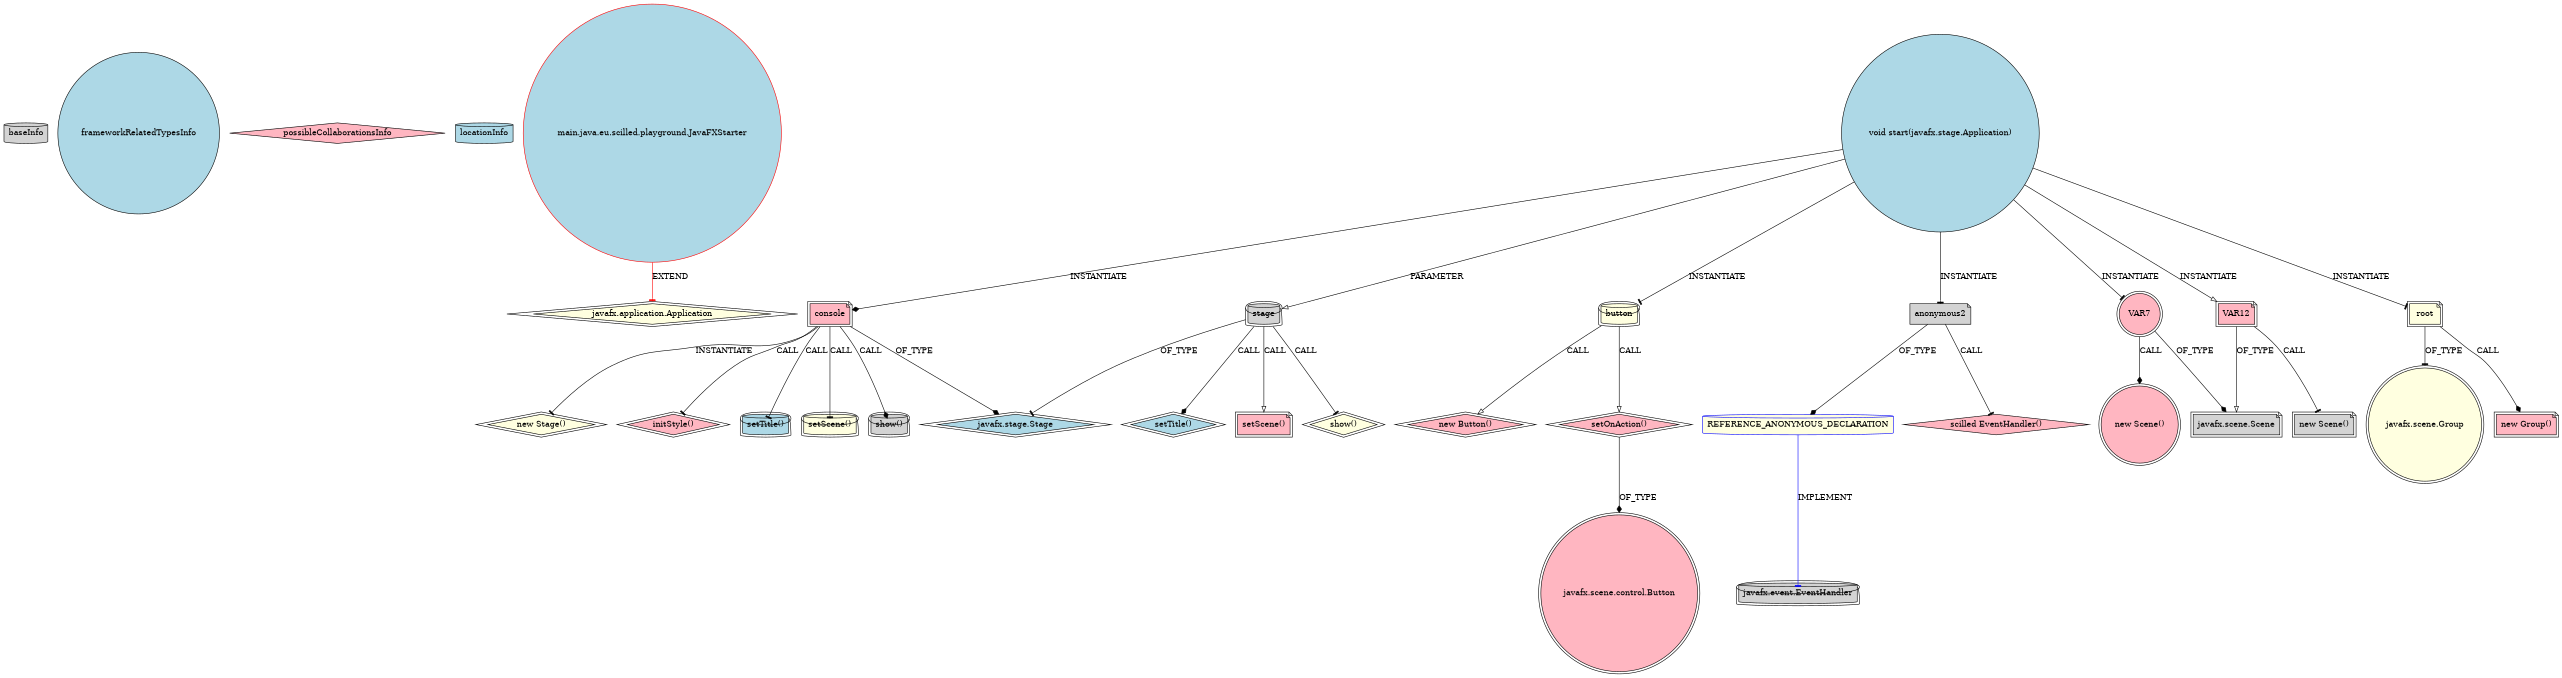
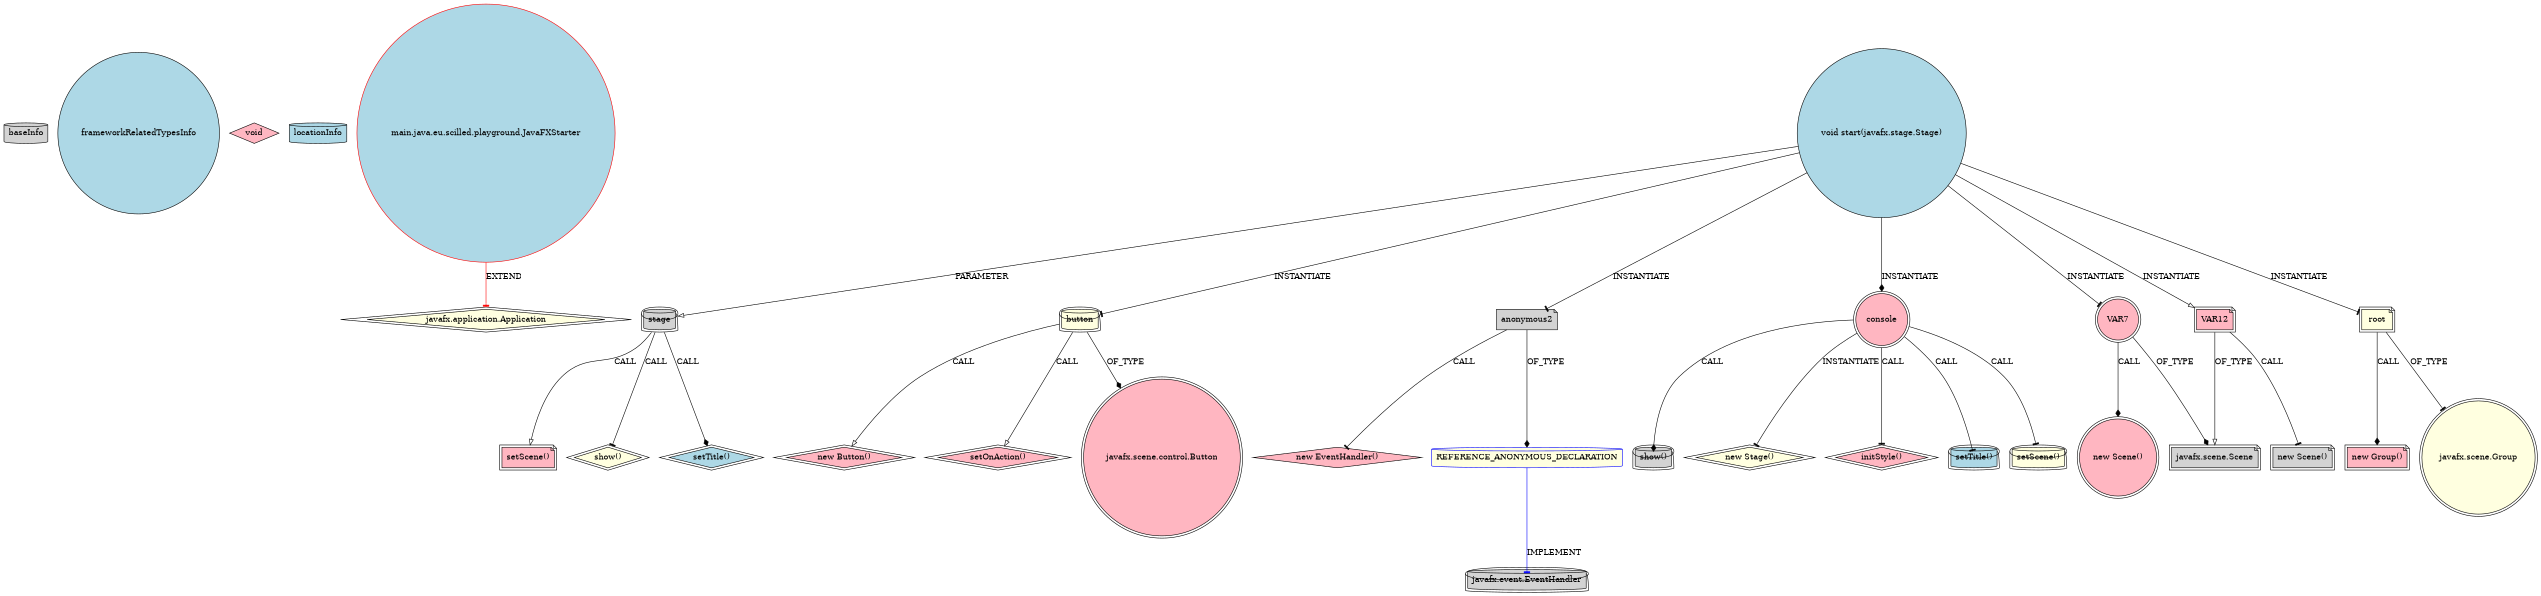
  digraph {
    node [fillcolor=lightpink shape=diamond style=filled isFrameworkType=true vertexType=INSIDE_CALL peripheries=2]
    edge [arrowhead=tee]
    baseInfo [category=extension_graph fillcolor=lightgrey graphId=895 isAnonymous=false possibleRelation=true shape=cylinder isFrameworkType="" vertexType="" peripheries=""]
    frameworkRelatedTypesInfo [0="javafx.application.Application" fillcolor=lightblue shape=circle isFrameworkType="" vertexType="" peripheries=""]
-   possibleCollaborationsInfo [0="895~OVERRIDING_METHOD_DECLARATION-INSTANTIATION-~javafx.application.Application ~javafx.event.EventHandler ~false~true" isFrameworkType="" vertexType="" peripheries=""]
+   possibleCollaborationsInfo [0="895~OVERRIDING_METHOD_DECLARATION-INSTANTIATION-~javafx.application.Application ~javafx.event.EventHandler ~false~true" label=void isFrameworkType="" vertexType="" peripheries=""]
    locationInfo [contextSignature=JavaFXStarter filePath="/Mareck-playground/playground-master/javafx2/src/main/java/eu/scilled/playground/JavaFXStarter.java" fillcolor=lightblue graphId=895 projectName="Mareck-playground" shape=cylinder isFrameworkType="" vertexType="" peripheries=""]
    n5 [color=red fillcolor=lightblue isFrameworkType=false label="main.java.eu.scilled.playground.JavaFXStarter" shape=circle vertexType=ROOT_CLIENT_CLASS_DECLARATION peripheries=""]
    n6 [fillcolor=lightyellow label="javafx.application.Application" vertexType=FRAMEWORK_CLASS_TYPE]
-   n7 [fillcolor=lightblue isFrameworkType=false label="void start(javafx.stage.Application)" shape=circle vertexType=OVERRIDING_METHOD_DECLARATION peripheries=""]
+   n7 [fillcolor=lightblue isFrameworkType=false label="void start(javafx.stage.Stage)" shape=circle vertexType=OVERRIDING_METHOD_DECLARATION peripheries=""]
    n8 [fillcolor=lightgrey label=stage shape=cylinder vertexType=PARAMETER_DECLARATION]
    n9 [fillcolor=lightyellow label=button shape=cylinder vertexType=VARIABLE_EXPRESION]
    n10 [fillcolor=lightgrey isFrameworkType=false label=anonymous2 shape=note vertexType=VARIABLE_EXPRESION peripheries=""]
-   n11 [label=console shape=note vertexType=VARIABLE_EXPRESION]
+   n11 [label=console shape=circle vertexType=VARIABLE_EXPRESION]
    n12 [label=VAR7 shape=circle vertexType=VARIABLE_EXPRESION]
    n13 [fillcolor=lightyellow label=root shape=note vertexType=VARIABLE_EXPRESION]
    n14 [label=VAR12 shape=note vertexType=VARIABLE_EXPRESION]
-   n15 [fillcolor=lightblue label="javafx.stage.Stage" vertexType=FRAMEWORK_CLASS_TYPE]
    n16 [fillcolor=lightblue label="setTitle()"]
    n17 [label="setScene()" shape=note]
    n18 [fillcolor=lightyellow label="show()"]
    n19 [label="javafx.scene.control.Button" shape=circle vertexType=FRAMEWORK_CLASS_TYPE]
    n20 [label="new Button()" vertexType=CONSTRUCTOR_CALL]
    n21 [label="setOnAction()"]
    n22 [color=blue fillcolor=lightyellow isFrameworkType=false label=REFERENCE_ANONYMOUS_DECLARATION shape=cylinder vertexType=REFERENCE_ANONYMOUS_DECLARATION peripheries=""]
-   n23 [isFrameworkType=false label="scilled EventHandler()" vertexType=CONSTRUCTOR_CALL peripheries=""]
+   n23 [isFrameworkType=false label="new EventHandler()" vertexType=CONSTRUCTOR_CALL peripheries=""]
    n24 [fillcolor=lightyellow label="new Stage()" vertexType=CONSTRUCTOR_CALL]
    n25 [label="initStyle()"]
    n26 [fillcolor=lightblue label="setTitle()" shape=cylinder]
    n27 [fillcolor=lightyellow label="setScene()" shape=cylinder]
    n28 [fillcolor=lightgrey label="show()" shape=cylinder]
    n29 [fillcolor=lightgrey label="javafx.scene.Scene" shape=note vertexType=FRAMEWORK_CLASS_TYPE]
    n30 [label="new Scene()" shape=circle vertexType=CONSTRUCTOR_CALL]
    n31 [fillcolor=lightyellow label="javafx.scene.Group" shape=circle vertexType=FRAMEWORK_CLASS_TYPE]
    n32 [label="new Group()" shape=note vertexType=CONSTRUCTOR_CALL]
    n33 [fillcolor=lightgrey label="new Scene()" shape=note vertexType=CONSTRUCTOR_CALL]
    n34 [fillcolor=lightgrey label="javafx.event.EventHandler" shape=cylinder vertexType=FRAMEWORK_INTERFACE_TYPE]
    n5 -> n6 [color=red label=EXTEND]
    n7 -> n8 [arrowhead=onormal label=PARAMETER]
    n7 -> n9 [label=INSTANTIATE]
    n7 -> n10 [label=INSTANTIATE]
    n7 -> n11 [arrowhead=diamond label=INSTANTIATE]
    n7 -> n12 [label=INSTANTIATE]
    n7 -> n13 [label=INSTANTIATE]
    n7 -> n14 [arrowhead=onormal label=INSTANTIATE]
-   n8 -> n15 [label=OF_TYPE]
    n8 -> n16 [arrowhead=diamond label=CALL]
    n8 -> n17 [arrowhead=onormal label=CALL]
    n8 -> n18 [label=CALL]
-   n21 -> n19 [arrowhead=diamond label=OF_TYPE]
+   n9 -> n19 [arrowhead=diamond label=OF_TYPE]
    n9 -> n20 [arrowhead=onormal label=CALL]
    n9 -> n21 [arrowhead=onormal label=CALL]
    n10 -> n22 [arrowhead=diamond label=OF_TYPE]
    n10 -> n23 [label=CALL]
-   n11 -> n15 [arrowhead=diamond label=OF_TYPE]
    n11 -> n24 [label=INSTANTIATE]
    n11 -> n25 [label=CALL]
    n11 -> n26 [label=CALL]
    n11 -> n27 [label=CALL]
    n11 -> n28 [arrowhead=diamond label=CALL]
    n12 -> n29 [arrowhead=diamond label=OF_TYPE]
    n12 -> n30 [arrowhead=diamond label=CALL]
    n13 -> n31 [label=OF_TYPE]
    n13 -> n32 [arrowhead=diamond label=CALL]
    n14 -> n29 [arrowhead=onormal label=OF_TYPE]
    n14 -> n33 [label=CALL]
    n22 -> n34 [color=blue label=IMPLEMENT]
  }
